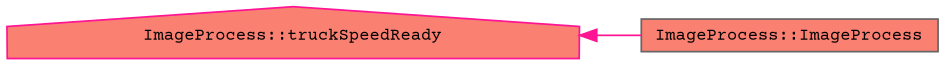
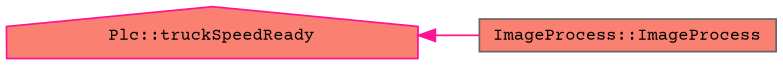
  digraph {
    rankdir=LR
    fontname="Courier Prime"
    node [fillcolor=salmon fontname="Courier Prime" fontsize=10 style=filled]
-   n1 [color=deeppink fontcolor=black height=0.2 label="ImageProcess::truckSpeedReady" shape=house width=0.4]
+   n1 [color=deeppink fontcolor=black height=0.2 label="Plc::truckSpeedReady" shape=house width=0.4]
    n2 [color=gray40 height=0.2 label="ImageProcess::ImageProcess" shape=box width=0.4]
    n1 -> n2 [color=deeppink dir=back fontname="Courier Prime" fontsize=10 labelfontname=Helvetica labelfontsize=10 style=solid]
  }
